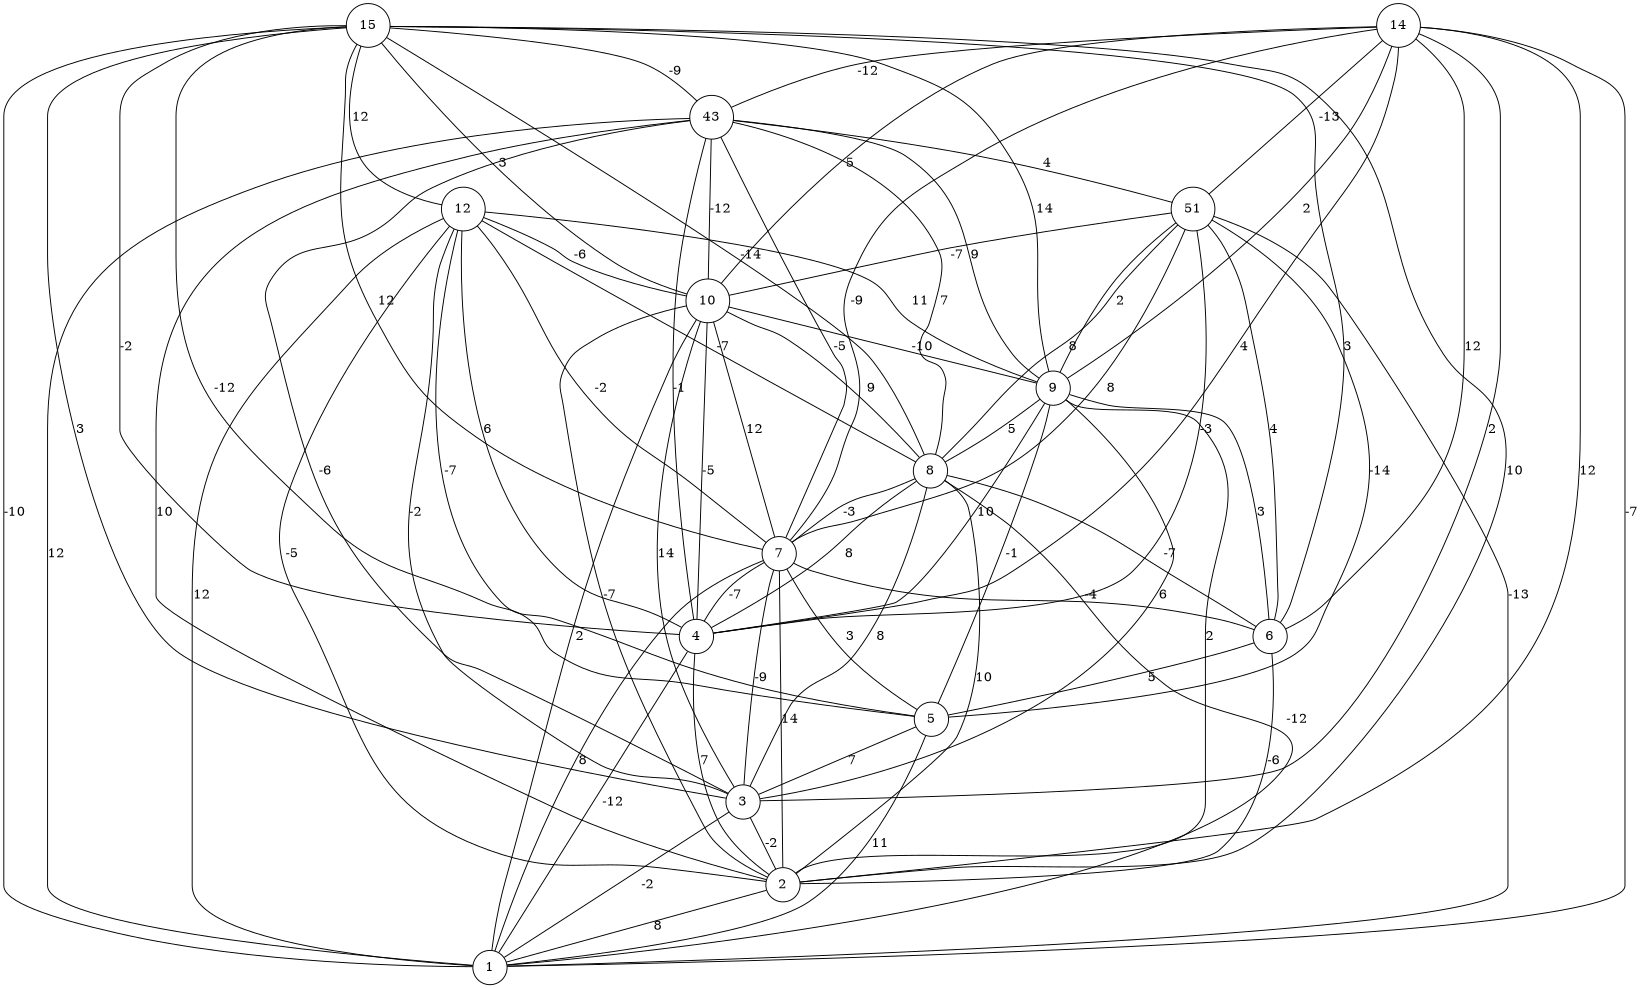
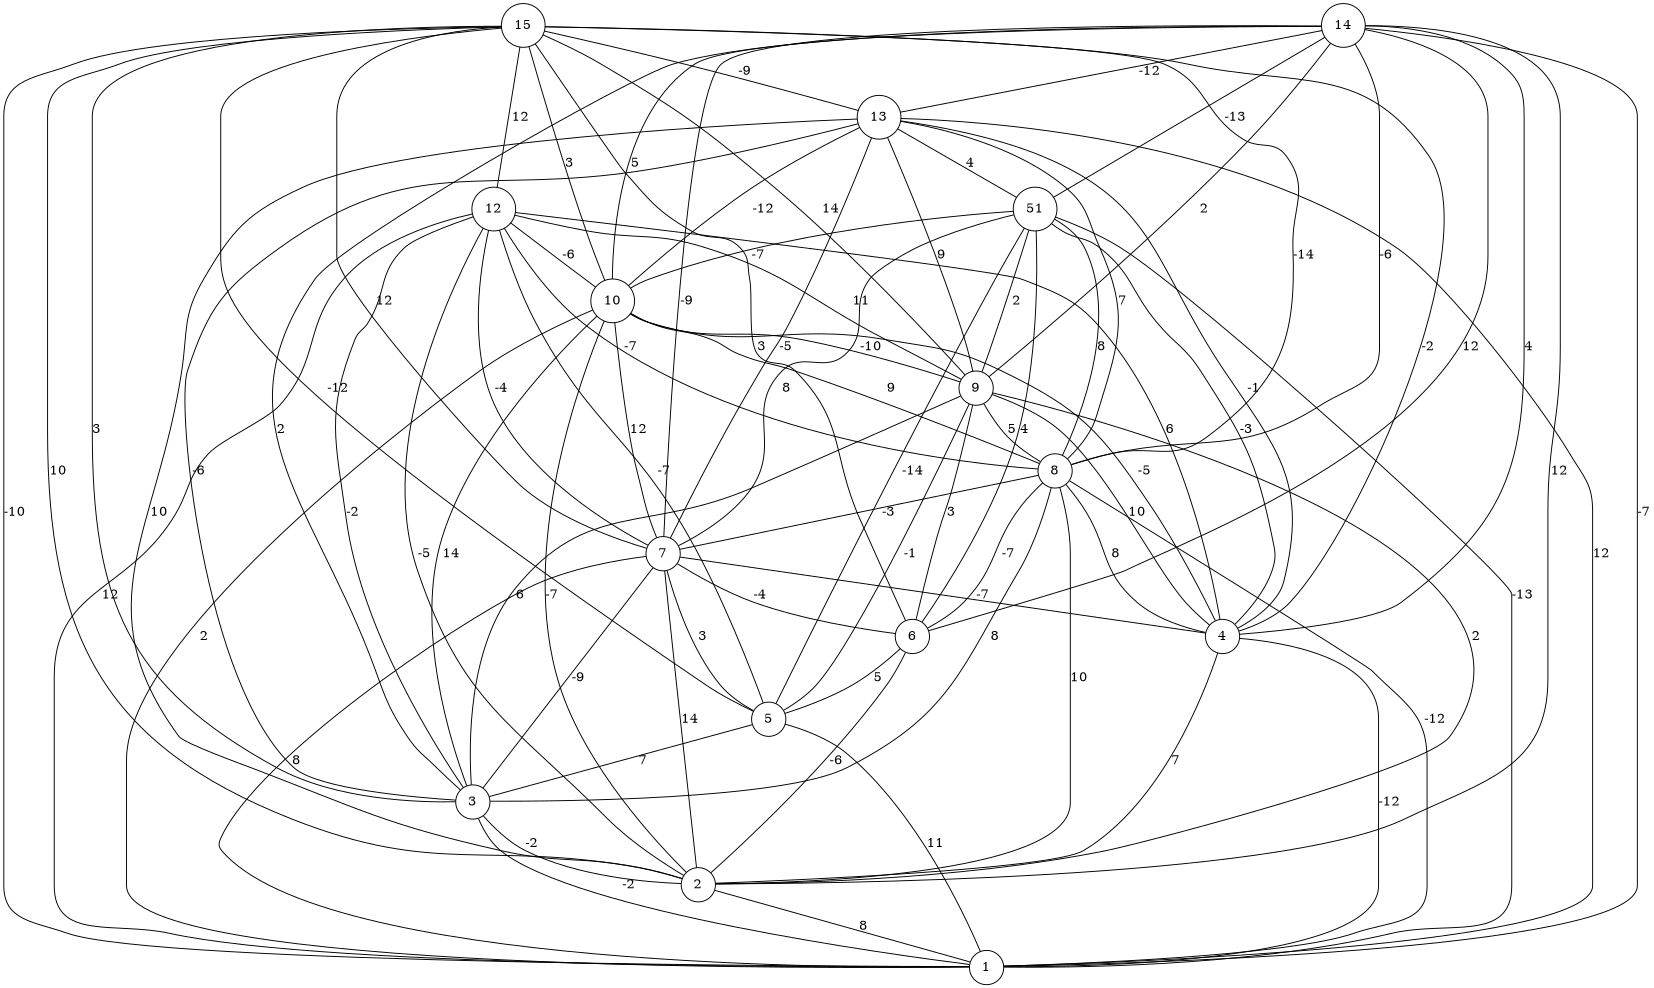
  graph {
    fontname="Helvetica,Arial,sans-serif"
    node [shape=circle]
    15
    1
    2
    3
    4
    5
    6
    7
    8
    9
    10
    12
-   13 [label=43]
+   13
    n14 [label=51]
    14
    15 -- 1 [label=-10]
    15 -- 2 [label=10]
    15 -- 3 [label=3]
    15 -- 4 [label=-2]
    15 -- 5 [label=-12]
    15 -- 6 [label=3]
    15 -- 7 [label=12]
    15 -- 8 [label=-14]
    15 -- 9 [label=14]
    15 -- 10 [label=3]
    15 -- 12 [label=12]
    15 -- 13 [label=-9]
    2 -- 1 [label=8]
    3 -- 1 [label=-2]
    3 -- 2 [label=-2]
    4 -- 1 [label=-12]
    4 -- 2 [label=7]
    5 -- 1 [label=11]
    5 -- 3 [label=7]
    6 -- 2 [label=-6]
    6 -- 5 [label=5]
    7 -- 1 [label=8]
    7 -- 2 [label=14]
    7 -- 3 [label=-9]
    7 -- 4 [label=-7]
    7 -- 5 [label=3]
    7 -- 6 [label=-4]
    8 -- 1 [label=-12]
    8 -- 2 [label=10]
    8 -- 3 [label=8]
    8 -- 4 [label=8]
    8 -- 6 [label=-7]
    8 -- 7 [label=-3]
    9 -- 2 [label=2]
    9 -- 3 [label=6]
    9 -- 4 [label=10]
    9 -- 5 [label=-1]
    9 -- 6 [label=3]
    9 -- 8 [label=5]
    10 -- 1 [label=2]
    10 -- 2 [label=-7]
    10 -- 3 [label=14]
    10 -- 4 [label=-5]
    10 -- 7 [label=12]
    10 -- 8 [label=9]
    10 -- 9 [label=-10]
    12 -- 1 [label=12]
    12 -- 2 [label=-5]
    12 -- 3 [label=-2]
    12 -- 4 [label=6]
    12 -- 5 [label=-7]
-   12 -- 7 [label=-2]
+   12 -- 7 [label=-4]
    12 -- 8 [label=-7]
    12 -- 9 [label=11]
    12 -- 10 [label=-6]
    13 -- 1 [label=12]
    13 -- 2 [label=10]
    13 -- 3 [label=-6]
    13 -- 4 [label=-1]
    13 -- 7 [label=-5]
    13 -- 8 [label=7]
    13 -- 9 [label=9]
    13 -- 10 [label=-12]
    13 -- n14 [label=4]
    n14 -- 1 [label=-13]
    n14 -- 4 [label=-3]
    n14 -- 5 [label=-14]
    n14 -- 6 [label=4]
    n14 -- 7 [label=8]
    n14 -- 8 [label=8]
    n14 -- 9 [label=2]
    n14 -- 10 [label=-7]
    14 -- 1 [label=-7]
    14 -- 2 [label=12]
    14 -- 3 [label=2]
    14 -- 4 [label=4]
    14 -- 6 [label=12]
    14 -- 7 [label=-9]
+   14 -- 8 [label=-6]
    14 -- 9 [label=2]
    14 -- 10 [label=5]
    14 -- 13 [label=-12]
    14 -- n14 [label=-13]
  }
